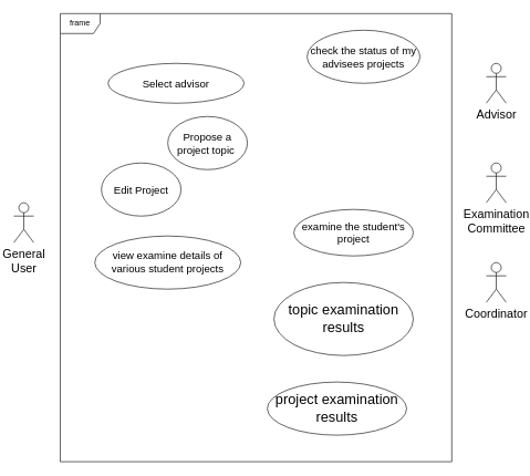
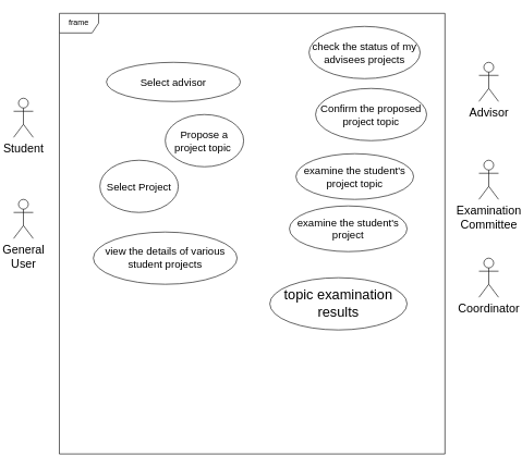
  <mxCell id="0" />
  <mxCell id="1" parent="0" />
  <mxCell id="2" value="frame" style="shape=umlFrame;whiteSpace=wrap;html=1;pointerEvents=0;" parent="1" vertex="1"><mxGeometry x="90" y="20" width="590" height="675" as="geometry" /></mxCell>
+ <mxCell id="3" value="Student" style="shape=umlActor;verticalLabelPosition=bottom;verticalAlign=top;html=1;fontSize=18;" parent="1" vertex="1"><mxGeometry x="20" y="150" width="30" height="60" as="geometry" /></mxCell>
  <mxCell id="4" value="&lt;b style=&quot;font-style: normal; font-variant-caps: normal; letter-spacing: normal; text-align: start; text-indent: 0px; text-transform: none; white-space: normal; word-spacing: 0px; -webkit-text-stroke-width: 0px; text-decoration: none; caret-color: rgb(0, 0, 0); color: rgb(0, 0, 0); font-weight: normal; font-size: 18px;&quot; id=&quot;docs-internal-guid-332cffb9-7fff-b3e5-f795-6fdb4fea1be7&quot;&gt;&lt;span style=&quot;font-size: 18px; font-family: Sarabun, sans-serif; color: rgb(0, 0, 0); background-color: transparent; font-weight: 400; font-style: normal; font-variant-ligatures: normal; font-variant-caps: normal; font-variant-alternates: normal; font-variant-numeric: normal; font-variant-east-asian: normal; font-variant-position: normal; text-decoration: none; vertical-align: baseline; white-space: pre-wrap;&quot;&gt;Examination Committee&lt;/span&gt;&lt;/b&gt;" style="shape=umlActor;verticalLabelPosition=bottom;verticalAlign=top;html=1;fontSize=18;" parent="1" vertex="1"><mxGeometry x="732" y="245" width="30" height="60" as="geometry" /></mxCell>
  <mxCell id="5" value="&lt;span style=&quot;text-align: start; white-space: normal; font-size: 18px;&quot; id=&quot;docs-internal-guid-174a14e5-7fff-aafb-49ae-a529cb986828&quot;&gt;&lt;span style=&quot;font-size: 18px; font-family: Sarabun, sans-serif; font-variant-ligatures: normal; font-variant-alternates: normal; font-variant-numeric: normal; font-variant-east-asian: normal; font-variant-position: normal; vertical-align: baseline; white-space: pre-wrap;&quot;&gt;Advisor&lt;/span&gt;&lt;/span&gt;" style="shape=umlActor;verticalLabelPosition=bottom;verticalAlign=top;html=1;fontSize=18;" parent="1" vertex="1"><mxGeometry x="732" y="95" width="30" height="60" as="geometry" /></mxCell>
  <mxCell id="6" value="&lt;b style=&quot;font-style: normal; font-variant-caps: normal; letter-spacing: normal; text-align: start; text-indent: 0px; text-transform: none; white-space: normal; word-spacing: 0px; -webkit-text-stroke-width: 0px; text-decoration: none; caret-color: rgb(0, 0, 0); color: rgb(0, 0, 0); font-weight: normal; font-size: 18px;&quot; id=&quot;docs-internal-guid-b0b2e66d-7fff-87d3-3b14-03076da479f0&quot;&gt;&lt;span style=&quot;font-size: 18px; font-family: Sarabun, sans-serif; color: rgb(0, 0, 0); background-color: transparent; font-weight: 400; font-style: normal; font-variant-ligatures: normal; font-variant-caps: normal; font-variant-alternates: normal; font-variant-numeric: normal; font-variant-east-asian: normal; font-variant-position: normal; text-decoration: none; vertical-align: baseline; white-space: pre-wrap;&quot;&gt;Coordinator&lt;/span&gt;&lt;/b&gt;" style="shape=umlActor;verticalLabelPosition=bottom;verticalAlign=top;html=1;fontSize=18;" vertex="1" parent="1"><mxGeometry x="732" y="395" width="30" height="60" as="geometry" /></mxCell>
  <mxCell id="7" value="&lt;b id=&quot;docs-internal-guid-8c019339-7fff-daf8-ef29-357e7a186cb0&quot; style=&quot;font-style: normal; font-variant-caps: normal; letter-spacing: normal; text-align: start; text-indent: 0px; text-transform: none; white-space: normal; word-spacing: 0px; -webkit-text-stroke-width: 0px; text-decoration: none; caret-color: rgb(0, 0, 0); color: rgb(0, 0, 0); font-weight: normal; font-size: 18px;&quot;&gt;&lt;span style=&quot;font-size: 18px; color: rgb(0, 0, 0); background-color: transparent; font-weight: 400; font-style: normal; font-variant-ligatures: normal; font-variant-caps: normal; font-variant-alternates: normal; font-variant-numeric: normal; font-variant-east-asian: normal; font-variant-position: normal; text-decoration: none; vertical-align: baseline; white-space: pre-wrap;&quot;&gt;General User&lt;/span&gt;&lt;/b&gt;" style="shape=umlActor;verticalLabelPosition=bottom;verticalAlign=top;html=1;fontFamily=Helvetica;fontSize=18;" vertex="1" parent="1"><mxGeometry x="20" y="305" width="30" height="60" as="geometry" /></mxCell>
  <mxCell id="8" value="&lt;b style=&quot;font-style: normal; font-variant-caps: normal; letter-spacing: normal; text-align: start; text-indent: 0px; text-transform: none; white-space: normal; word-spacing: 0px; -webkit-text-stroke-width: 0px; text-decoration: none; caret-color: rgb(0, 0, 0); color: rgb(0, 0, 0); font-weight: normal; font-size: 16px;&quot; id=&quot;docs-internal-guid-7b9cd287-7fff-3553-db5d-55e4c7f1fc73&quot;&gt;&lt;span style=&quot;font-size: 16px; font-family: Sarabun, sans-serif; color: rgb(0, 0, 0); background-color: transparent; font-weight: 400; font-style: normal; font-variant-ligatures: normal; font-variant-caps: normal; font-variant-alternates: normal; font-variant-numeric: normal; font-variant-east-asian: normal; font-variant-position: normal; text-decoration: none; vertical-align: baseline; white-space: pre-wrap;&quot;&gt;Propose a project topic &lt;/span&gt;&lt;/b&gt;" style="ellipse;whiteSpace=wrap;html=1;fontSize=16;" vertex="1" parent="1"><mxGeometry x="252" y="175" width="120" height="80" as="geometry" /></mxCell>
- <mxCell id="9" value="Edit Project" style="ellipse;whiteSpace=wrap;html=1;fontSize=16;" vertex="1" parent="1"><mxGeometry x="152" y="245" width="120" height="80" as="geometry" /></mxCell>
- <mxCell id="10" value="view examine details of various student projects" style="ellipse;whiteSpace=wrap;html=1;fontSize=16;" vertex="1" parent="1"><mxGeometry x="142" y="355" width="220" height="80" as="geometry" /></mxCell>
- <mxCell id="11" value="&lt;b style=&quot;font-style: normal; font-variant-caps: normal; letter-spacing: normal; orphans: auto; text-align: start; text-indent: 0px; text-transform: none; white-space: normal; widows: auto; word-spacing: 0px; -webkit-text-stroke-width: 0px; text-decoration: none; caret-color: rgb(0, 0, 0); color: rgb(0, 0, 0); font-weight: normal;&quot; id=&quot;docs-internal-guid-68310f55-7fff-9648-eb8c-27d495209f90&quot;&gt;&lt;span style=&quot;font-size: 16pt; font-family: Sarabun, sans-serif; color: rgb(0, 0, 0); background-color: transparent; font-weight: 400; font-style: normal; font-variant-ligatures: normal; font-variant-caps: normal; font-variant-alternates: normal; font-variant-numeric: normal; font-variant-east-asian: normal; font-variant-position: normal; text-decoration: none; vertical-align: baseline; white-space: pre-wrap;&quot;&gt;topic examination results&lt;/span&gt;&lt;/b&gt;" style="ellipse;whiteSpace=wrap;html=1;fontSize=16;" vertex="1" parent="1"><mxGeometry x="412" y="425" width="210" height="110" as="geometry" /></mxCell>
+ <mxCell id="9" value="Select Project" style="ellipse;whiteSpace=wrap;html=1;fontSize=16;" vertex="1" parent="1"><mxGeometry x="152" y="245" width="120" height="80" as="geometry" /></mxCell>
+ <mxCell id="10" value="view the details of various student projects" style="ellipse;whiteSpace=wrap;html=1;fontSize=16;" vertex="1" parent="1"><mxGeometry x="142" y="355" width="220" height="80" as="geometry" /></mxCell>
+ <mxCell id="11" value="&lt;b style=&quot;font-style: normal; font-variant-caps: normal; letter-spacing: normal; orphans: auto; text-align: start; text-indent: 0px; text-transform: none; white-space: normal; widows: auto; word-spacing: 0px; -webkit-text-stroke-width: 0px; text-decoration: none; caret-color: rgb(0, 0, 0); color: rgb(0, 0, 0); font-weight: normal;&quot; id=&quot;docs-internal-guid-68310f55-7fff-9648-eb8c-27d495209f90&quot;&gt;&lt;span style=&quot;font-size: 16pt; font-family: Sarabun, sans-serif; color: rgb(0, 0, 0); background-color: transparent; font-weight: 400; font-style: normal; font-variant-ligatures: normal; font-variant-caps: normal; font-variant-alternates: normal; font-variant-numeric: normal; font-variant-east-asian: normal; font-variant-position: normal; text-decoration: none; vertical-align: baseline; white-space: pre-wrap;&quot;&gt;topic examination results&lt;/span&gt;&lt;/b&gt;" style="ellipse;whiteSpace=wrap;html=1;fontSize=16;" vertex="1" parent="1"><mxGeometry x="412" y="425" width="210" height="80" as="geometry" /></mxCell>
  <mxCell id="12" value="&lt;b style=&quot;font-style: normal; font-variant-caps: normal; letter-spacing: normal; text-align: start; text-indent: 0px; text-transform: none; white-space: normal; word-spacing: 0px; -webkit-text-stroke-width: 0px; text-decoration: none; caret-color: rgb(0, 0, 0); color: rgb(0, 0, 0); font-weight: normal; font-size: 16px;&quot; id=&quot;docs-internal-guid-061b582f-7fff-835b-7f6a-90d538f52e80&quot;&gt;&lt;span style=&quot;font-size: 16px; font-family: Sarabun, sans-serif; color: rgb(0, 0, 0); background-color: transparent; font-weight: 400; font-style: normal; font-variant-ligatures: normal; font-variant-caps: normal; font-variant-alternates: normal; font-variant-numeric: normal; font-variant-east-asian: normal; font-variant-position: normal; text-decoration: none; vertical-align: baseline; white-space: pre-wrap;&quot;&gt;examine the student's project&lt;/span&gt;&lt;/b&gt;" style="ellipse;whiteSpace=wrap;html=1;fontSize=16;" vertex="1" parent="1"><mxGeometry x="442" y="315" width="180" height="70" as="geometry" /></mxCell>
- <mxCell id="15" value="&lt;b style=&quot;font-style: normal; font-variant-caps: normal; letter-spacing: normal; orphans: auto; text-align: start; text-indent: 0px; text-transform: none; white-space: normal; widows: auto; word-spacing: 0px; -webkit-text-stroke-width: 0px; text-decoration: none; caret-color: rgb(0, 0, 0); color: rgb(0, 0, 0); font-weight: normal;&quot; id=&quot;docs-internal-guid-68310f55-7fff-9648-eb8c-27d495209f90&quot;&gt;&lt;span style=&quot;font-size: 16pt; font-family: Sarabun, sans-serif; color: rgb(0, 0, 0); background-color: transparent; font-weight: 400; font-style: normal; font-variant-ligatures: normal; font-variant-caps: normal; font-variant-alternates: normal; font-variant-numeric: normal; font-variant-east-asian: normal; font-variant-position: normal; text-decoration: none; vertical-align: baseline; white-space: pre-wrap;&quot;&gt;project examination results&lt;/span&gt;&lt;/b&gt;" style="ellipse;whiteSpace=wrap;html=1;fontSize=16;" vertex="1" parent="1"><mxGeometry x="402" y="575" width="210" height="80" as="geometry" /></mxCell>
+ <mxCell id="13" value="&lt;b style=&quot;font-style: normal; font-variant-caps: normal; letter-spacing: normal; text-align: start; text-indent: 0px; text-transform: none; white-space: normal; word-spacing: 0px; -webkit-text-stroke-width: 0px; text-decoration: none; caret-color: rgb(0, 0, 0); color: rgb(0, 0, 0); font-weight: normal; font-size: 16px;&quot; id=&quot;docs-internal-guid-fc96d80a-7fff-5ba4-805b-7dc51da4abc0&quot;&gt;&lt;span style=&quot;font-size: 16px; font-family: Sarabun, sans-serif; color: rgb(0, 0, 0); background-color: transparent; font-weight: 400; font-style: normal; font-variant-ligatures: normal; font-variant-caps: normal; font-variant-alternates: normal; font-variant-numeric: normal; font-variant-east-asian: normal; font-variant-position: normal; text-decoration: none; vertical-align: baseline; white-space: pre-wrap;&quot;&gt;Confirm the proposed project topic&lt;/span&gt;&lt;/b&gt;" style="ellipse;whiteSpace=wrap;html=1;fontSize=16;" vertex="1" parent="1"><mxGeometry x="482" y="135" width="170" height="80" as="geometry" /></mxCell>
+ <mxCell id="14" value="&lt;b style=&quot;font-style: normal; font-variant-caps: normal; letter-spacing: normal; text-align: start; text-indent: 0px; text-transform: none; white-space: normal; word-spacing: 0px; -webkit-text-stroke-width: 0px; text-decoration: none; caret-color: rgb(0, 0, 0); color: rgb(0, 0, 0); font-weight: normal; font-size: 16px;&quot; id=&quot;docs-internal-guid-1336762b-7fff-05ba-3611-3f3cfacdaf16&quot;&gt;&lt;span style=&quot;font-size: 16px; font-family: Sarabun, sans-serif; color: rgb(0, 0, 0); background-color: transparent; font-weight: 400; font-style: normal; font-variant-ligatures: normal; font-variant-caps: normal; font-variant-alternates: normal; font-variant-numeric: normal; font-variant-east-asian: normal; font-variant-position: normal; text-decoration: none; vertical-align: baseline; white-space: pre-wrap;&quot;&gt;examine the student's project topic&lt;/span&gt;&lt;/b&gt;" style="ellipse;whiteSpace=wrap;html=1;fontSize=16;" vertex="1" parent="1"><mxGeometry x="452" y="235" width="180" height="70" as="geometry" /></mxCell>
  <mxCell id="16" value="&lt;div style=&quot;text-align: start; font-size: 16px;&quot;&gt;&lt;span style=&quot;font-size: 16px;&quot; id=&quot;docs-internal-guid-7d13cc35-7fff-fd27-581e-f2813919a9cd&quot;&gt;&lt;span style=&quot;font-size: 16px; font-family: Sarabun, sans-serif; font-variant-ligatures: normal; font-variant-alternates: normal; font-variant-numeric: normal; font-variant-east-asian: normal; font-variant-position: normal; vertical-align: baseline; white-space: pre-wrap;&quot;&gt;Select advisor&lt;/span&gt;&lt;/span&gt;&lt;br style=&quot;font-size: 16px;&quot;&gt;&lt;/div&gt;" style="ellipse;whiteSpace=wrap;html=1;fontSize=16;" vertex="1" parent="1"><mxGeometry x="162" y="95" width="205" height="60" as="geometry" /></mxCell>
- <mxCell id="17" value="&lt;b style=&quot;font-style: normal; font-variant-caps: normal; letter-spacing: normal; text-align: start; text-indent: 0px; text-transform: none; white-space: normal; word-spacing: 0px; -webkit-text-stroke-width: 0px; text-decoration: none; caret-color: rgb(0, 0, 0); color: rgb(0, 0, 0); font-weight: normal; font-size: 16px;&quot; id=&quot;docs-internal-guid-1d1350fa-7fff-4ea4-a0fd-b2b2e07ca0d4&quot;&gt;&lt;span style=&quot;font-size: 16px; font-family: Sarabun, sans-serif; color: rgb(0, 0, 0); background-color: transparent; font-weight: 400; font-style: normal; font-variant-ligatures: normal; font-variant-caps: normal; font-variant-alternates: normal; font-variant-numeric: normal; font-variant-east-asian: normal; font-variant-position: normal; text-decoration: none; vertical-align: baseline; white-space: pre-wrap;&quot;&gt;check the status of my advisees projects&lt;/span&gt;&lt;/b&gt;" style="ellipse;whiteSpace=wrap;html=1;fontSize=16;" vertex="1" parent="1"><mxGeometry x="462" y="45" width="170" height="80" as="geometry" /></mxCell>
+ <mxCell id="17" value="&lt;b style=&quot;font-style: normal; font-variant-caps: normal; letter-spacing: normal; text-align: start; text-indent: 0px; text-transform: none; white-space: normal; word-spacing: 0px; -webkit-text-stroke-width: 0px; text-decoration: none; caret-color: rgb(0, 0, 0); color: rgb(0, 0, 0); font-weight: normal; font-size: 16px;&quot; id=&quot;docs-internal-guid-1d1350fa-7fff-4ea4-a0fd-b2b2e07ca0d4&quot;&gt;&lt;span style=&quot;font-size: 16px; font-family: Sarabun, sans-serif; color: rgb(0, 0, 0); background-color: transparent; font-weight: 400; font-style: normal; font-variant-ligatures: normal; font-variant-caps: normal; font-variant-alternates: normal; font-variant-numeric: normal; font-variant-east-asian: normal; font-variant-position: normal; text-decoration: none; vertical-align: baseline; white-space: pre-wrap;&quot;&gt;check the status of my advisees projects&lt;/span&gt;&lt;/b&gt;" style="ellipse;whiteSpace=wrap;html=1;fontSize=16;" vertex="1" parent="1"><mxGeometry x="472" y="40" width="170" height="80" as="geometry" /></mxCell>
